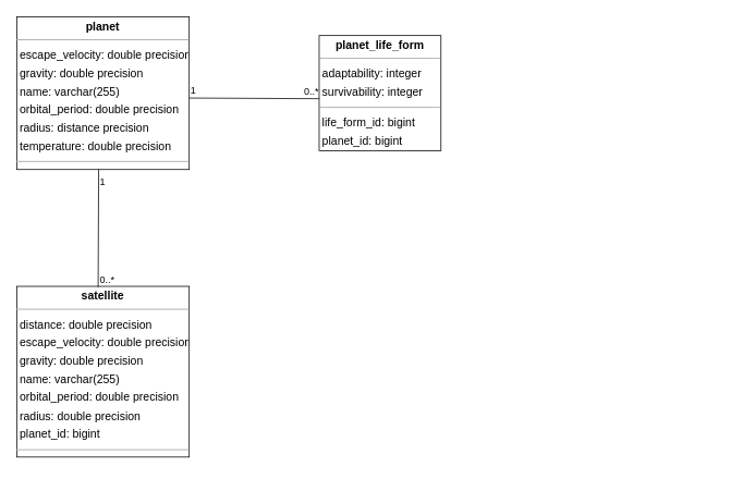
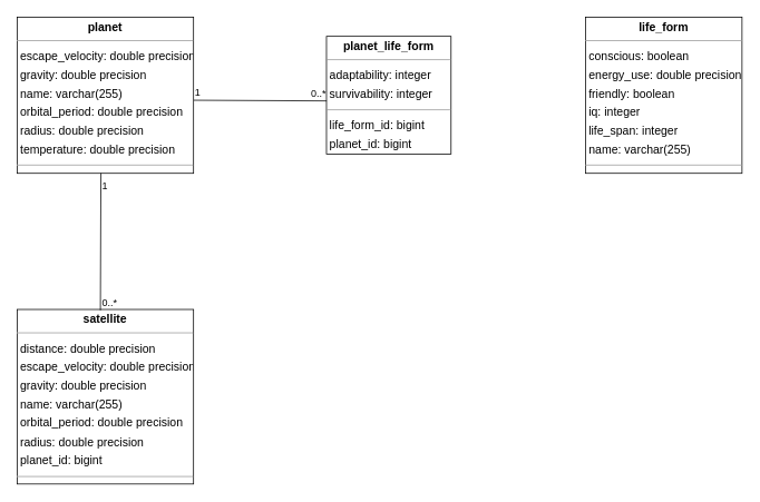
  <mxCell id="0" />
  <mxCell id="1" parent="0" />
- <mxCell id="3" value="&lt;p style=&quot;margin:0px;margin-top:4px;text-align:center;&quot;&gt;&lt;b&gt;planet&lt;/b&gt;&lt;/p&gt;&lt;hr size=&quot;1&quot;/&gt;&lt;p style=&quot;margin:0 0 0 4px;line-height:1.6;&quot;&gt; escape_velocity: double precision&lt;br/&gt; gravity: double precision&lt;br/&gt; name: varchar(255)&lt;br/&gt; orbital_period: double precision&lt;br/&gt; radius: distance precision&lt;br/&gt; temperature: double precision&lt;/p&gt;&lt;hr size=&quot;1&quot;/&gt;&lt;p style=&quot;margin:0 0 0 4px;line-height:1.6;&quot;&gt; id: bigint&lt;/p&gt;" style="verticalAlign=top;align=left;overflow=fill;fontSize=14;fontFamily=Helvetica;html=1;rounded=0;shadow=0;comic=0;labelBackgroundColor=none;strokeWidth=1;" parent="1" vertex="1"><mxGeometry x="20" y="20" width="211" height="187" as="geometry" /></mxCell>
+ <mxCell id="2" value="&lt;p style=&quot;margin:0px;margin-top:4px;text-align:center;&quot;&gt;&lt;b&gt;life_form&lt;/b&gt;&lt;/p&gt;&lt;hr size=&quot;1&quot;/&gt;&lt;p style=&quot;margin:0 0 0 4px;line-height:1.6;&quot;&gt; conscious: boolean&lt;br/&gt; energy_use: double precision&lt;br/&gt; friendly: boolean&lt;br/&gt; iq: integer&lt;br/&gt; life_span: integer&lt;br/&gt; name: varchar(255)&lt;/p&gt;&lt;hr size=&quot;1&quot;/&gt;&lt;p style=&quot;margin:0 0 0 4px;line-height:1.6;&quot;&gt; id: bigint&lt;/p&gt;" style="verticalAlign=top;align=left;overflow=fill;fontSize=14;fontFamily=Helvetica;html=1;rounded=0;shadow=0;comic=0;labelBackgroundColor=none;strokeWidth=1;" parent="1" vertex="1"><mxGeometry x="700" y="20" width="187" height="187" as="geometry" /></mxCell>
+ <mxCell id="3" value="&lt;p style=&quot;margin:0px;margin-top:4px;text-align:center;&quot;&gt;&lt;b&gt;planet&lt;/b&gt;&lt;/p&gt;&lt;hr size=&quot;1&quot;/&gt;&lt;p style=&quot;margin:0 0 0 4px;line-height:1.6;&quot;&gt; escape_velocity: double precision&lt;br/&gt; gravity: double precision&lt;br/&gt; name: varchar(255)&lt;br/&gt; orbital_period: double precision&lt;br/&gt; radius: double precision&lt;br/&gt; temperature: double precision&lt;/p&gt;&lt;hr size=&quot;1&quot;/&gt;&lt;p style=&quot;margin:0 0 0 4px;line-height:1.6;&quot;&gt; id: bigint&lt;/p&gt;" style="verticalAlign=top;align=left;overflow=fill;fontSize=14;fontFamily=Helvetica;html=1;rounded=0;shadow=0;comic=0;labelBackgroundColor=none;strokeWidth=1;" parent="1" vertex="1"><mxGeometry x="20" y="20" width="211" height="187" as="geometry" /></mxCell>
  <mxCell id="4" value="&lt;p style=&quot;margin:0px;margin-top:4px;text-align:center;&quot;&gt;&lt;b&gt;planet_life_form&lt;/b&gt;&lt;/p&gt;&lt;hr size=&quot;1&quot;/&gt;&lt;p style=&quot;margin:0 0 0 4px;line-height:1.6;&quot;&gt; adaptability: integer&lt;br/&gt; survivability: integer&lt;/p&gt;&lt;hr size=&quot;1&quot;/&gt;&lt;p style=&quot;margin:0 0 0 4px;line-height:1.6;&quot;&gt; life_form_id: bigint&lt;br/&gt; planet_id: bigint&lt;/p&gt;" style="verticalAlign=top;align=left;overflow=fill;fontSize=14;fontFamily=Helvetica;html=1;rounded=0;shadow=0;comic=0;labelBackgroundColor=none;strokeWidth=1;" parent="1" vertex="1"><mxGeometry x="390" y="43" width="149" height="141" as="geometry" /></mxCell>
- <mxCell id="5" value="&lt;p style=&quot;margin:0px;margin-top:4px;text-align:center;&quot;&gt;&lt;b&gt;satellite&lt;/b&gt;&lt;/p&gt;&lt;hr size=&quot;1&quot;/&gt;&lt;p style=&quot;margin:0 0 0 4px;line-height:1.6;&quot;&gt; distance: double precision&lt;br/&gt; escape_velocity: double precision&lt;br/&gt; gravity: double precision&lt;br/&gt; name: varchar(255)&lt;br/&gt; orbital_period: double precision&lt;br/&gt; radius: double precision&lt;br/&gt; planet_id: bigint&lt;/p&gt;&lt;hr size=&quot;1&quot;/&gt;&lt;p style=&quot;margin:0 0 0 4px;line-height:1.6;&quot;&gt; id: bigint&lt;/p&gt;" style="verticalAlign=top;align=left;overflow=fill;fontSize=14;fontFamily=Helvetica;html=1;rounded=0;shadow=0;comic=0;labelBackgroundColor=none;strokeWidth=1;" parent="1" vertex="1"><mxGeometry x="20" y="350" width="211" height="209" as="geometry" /></mxCell>
+ <mxCell id="5" value="&lt;p style=&quot;margin:0px;margin-top:4px;text-align:center;&quot;&gt;&lt;b&gt;satellite&lt;/b&gt;&lt;/p&gt;&lt;hr size=&quot;1&quot;/&gt;&lt;p style=&quot;margin:0 0 0 4px;line-height:1.6;&quot;&gt; distance: double precision&lt;br/&gt; escape_velocity: double precision&lt;br/&gt; gravity: double precision&lt;br/&gt; name: varchar(255)&lt;br/&gt; orbital_period: double precision&lt;br/&gt; radius: double precision&lt;br/&gt; planet_id: bigint&lt;/p&gt;&lt;hr size=&quot;1&quot;/&gt;&lt;p style=&quot;margin:0 0 0 4px;line-height:1.6;&quot;&gt; id: bigint&lt;/p&gt;" style="verticalAlign=top;align=left;overflow=fill;fontSize=14;fontFamily=Helvetica;html=1;rounded=0;shadow=0;comic=0;labelBackgroundColor=none;strokeWidth=1;" parent="1" vertex="1"><mxGeometry x="20" y="370" width="211" height="209" as="geometry" /></mxCell>
  <mxCell id="6" value="" style="endArrow=none;html=1;rounded=0;exitX=0.475;exitY=0.999;exitDx=0;exitDy=0;exitPerimeter=0;entryX=0.472;entryY=0.005;entryDx=0;entryDy=0;entryPerimeter=0;" parent="1" source="3" target="5" edge="1"><mxGeometry relative="1" as="geometry"><mxPoint x="50" y="260" as="sourcePoint" /><mxPoint x="210" y="260" as="targetPoint" /></mxGeometry></mxCell>
  <mxCell id="7" value="1" style="resizable=0;html=1;align=left;verticalAlign=bottom;" parent="6" connectable="0" vertex="1"><mxGeometry x="-1" relative="1" as="geometry"><mxPoint y="23" as="offset" /></mxGeometry></mxCell>
  <mxCell id="8" value="0..*" style="resizable=0;html=1;align=right;verticalAlign=bottom;" parent="6" connectable="0" vertex="1"><mxGeometry x="1" relative="1" as="geometry"><mxPoint x="20" as="offset" /></mxGeometry></mxCell>
  <mxCell id="9" value="" style="endArrow=none;html=1;rounded=0;exitX=1.002;exitY=0.532;exitDx=0;exitDy=0;exitPerimeter=0;entryX=0.001;entryY=0.548;entryDx=0;entryDy=0;entryPerimeter=0;" parent="1" source="3" target="4" edge="1"><mxGeometry relative="1" as="geometry"><mxPoint x="250" y="120" as="sourcePoint" /><mxPoint x="410" y="120" as="targetPoint" /></mxGeometry></mxCell>
  <mxCell id="10" value="1" style="resizable=0;html=1;align=left;verticalAlign=bottom;" parent="9" connectable="0" vertex="1"><mxGeometry x="-1" relative="1" as="geometry" /></mxCell>
  <mxCell id="11" value="0..*" style="resizable=0;html=1;align=right;verticalAlign=bottom;" parent="9" connectable="0" vertex="1"><mxGeometry x="1" relative="1" as="geometry" /></mxCell>
